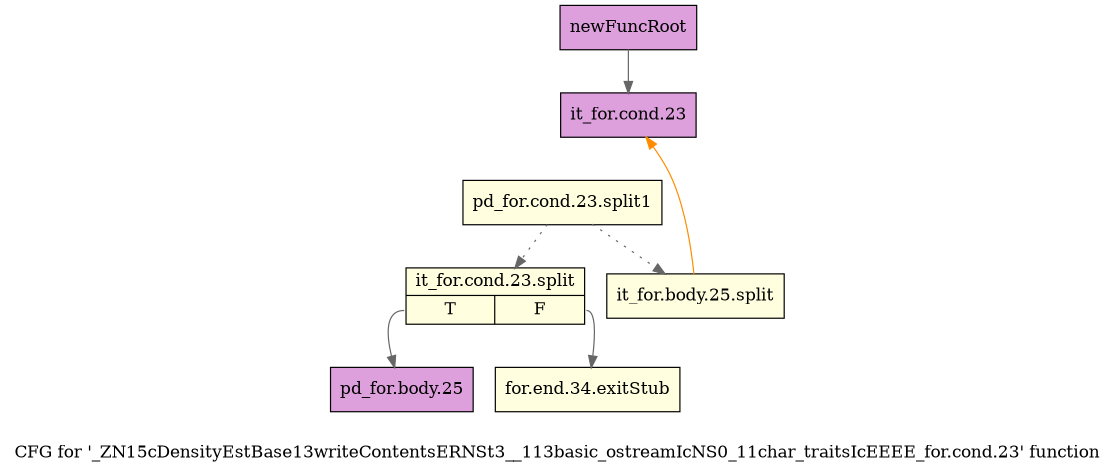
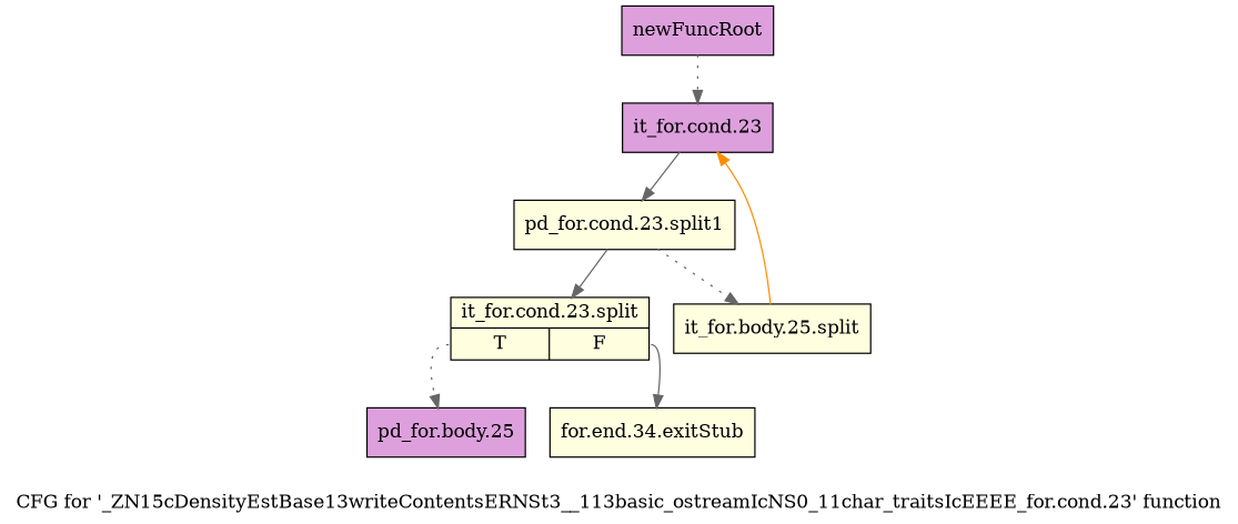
  digraph {
    label="CFG for '_ZN15cDensityEstBase13writeContentsERNSt3__113basic_ostreamIcNS0_11char_traitsIcEEEE_for.cond.23' function"
    node [fillcolor=lightyellow shape=record style=filled]
    edge [color=gray40 style=solid]
    n1 [fillcolor=plum label="{newFuncRoot}"]
    n2 [fillcolor=plum label="{it_for.cond.23}"]
    n3 [label="{pd_for.cond.23.split1}"]
    n4 [label="{it_for.cond.23.split|{<s0>T|<s1>F}}"]
    n5 [label="{it_for.body.25.split}"]
    n6 [label="{for.end.34.exitStub}"]
    n7 [fillcolor=plum label="{pd_for.body.25}"]
-   n1 -> n2
-   n3 -> n4 [style=dotted]
+   n1 -> n2 [style=dotted]
+   n2 -> n3
+   n3 -> n4
    n3 -> n5 [style=dotted]
    n4 -> n6 [tailport=s1]
-   n4 -> n7 [tailport=s0]
+   n4 -> n7 [style=dotted tailport=s0]
    n5 -> n2 [color=darkorange]
  }
